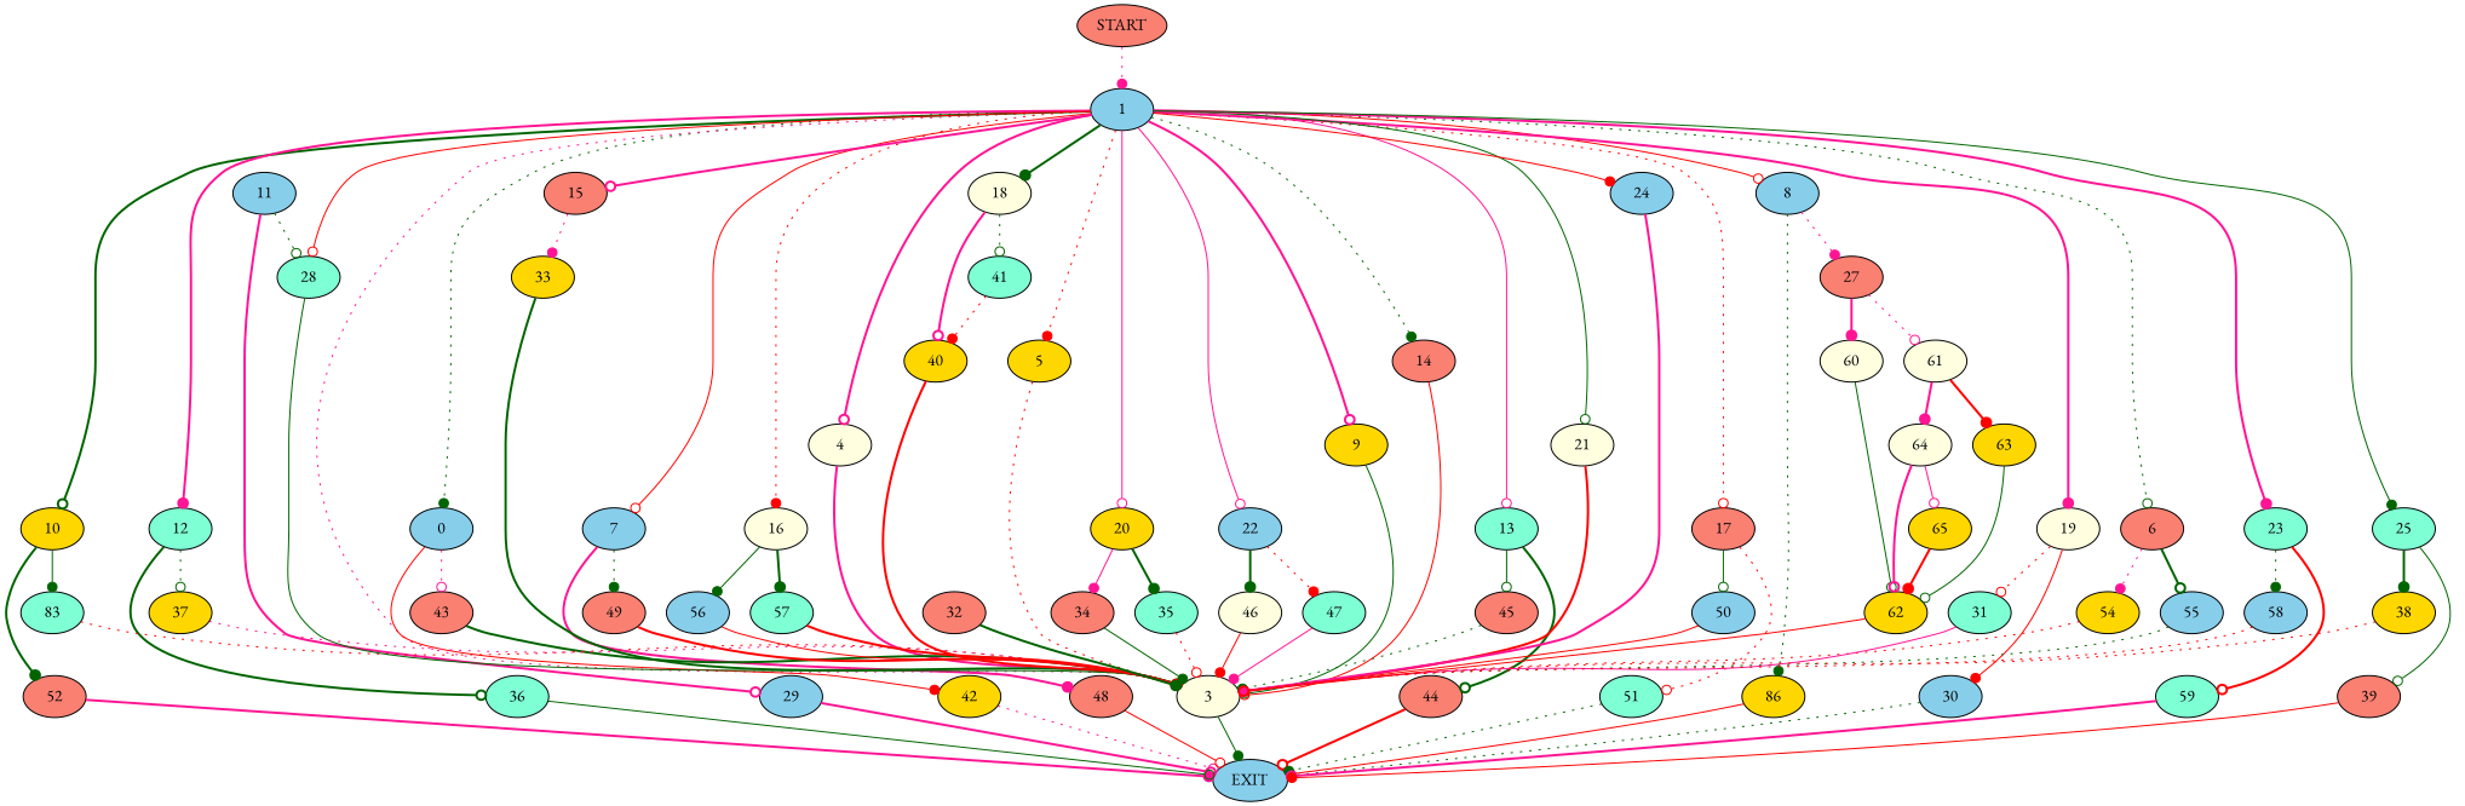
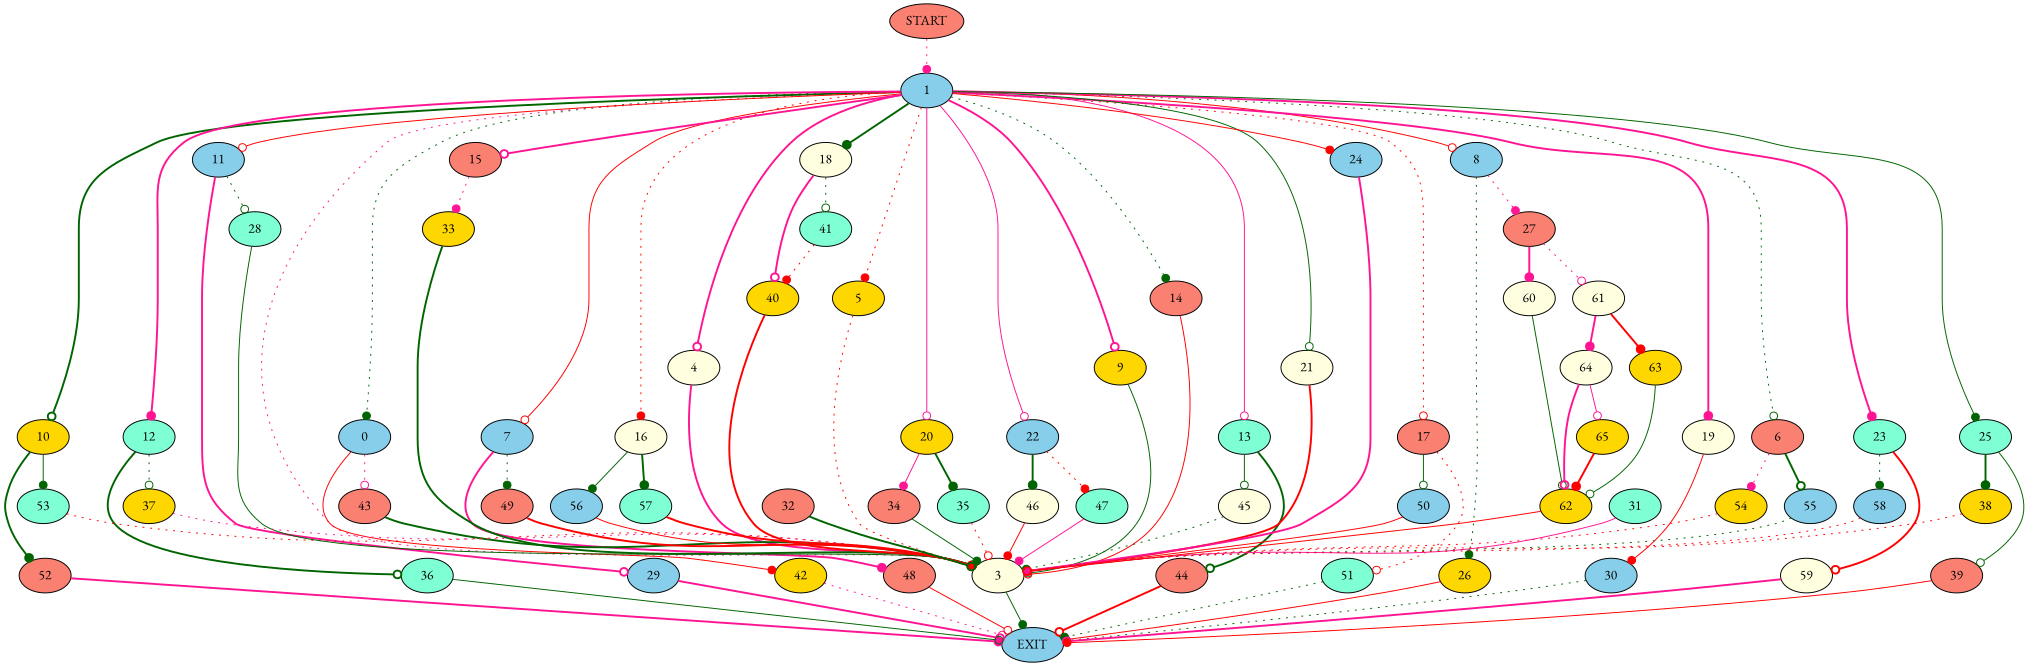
  digraph {
    fontname="EB Garamond"
    node [fillcolor=salmon fontname="EB Garamond" style=filled]
    edge [arrowhead=odot color=darkgreen fontname="EB Garamond" style=bold]
    n1 [label=START]
    1 [fillcolor=skyblue]
    n3 [fillcolor=skyblue label=0]
    3 [fillcolor=lightyellow]
    4 [fillcolor=lightyellow]
    5 [fillcolor=gold]
    6
    7 [fillcolor=skyblue]
    8 [fillcolor=skyblue]
    9 [fillcolor=gold]
    10 [fillcolor=gold]
    11 [fillcolor=skyblue]
    12 [fillcolor=aquamarine]
    13 [fillcolor=aquamarine]
    14
    15
    16 [fillcolor=lightyellow]
    17
    18 [fillcolor=lightyellow]
    19 [fillcolor=lightyellow]
    20 [fillcolor=gold]
    21 [fillcolor=lightyellow]
    22 [fillcolor=skyblue]
    23 [fillcolor=aquamarine]
    24 [fillcolor=skyblue]
    25 [fillcolor=aquamarine]
    n27 [fillcolor=skyblue label=EXIT]
    42 [fillcolor=gold]
    43
    54 [fillcolor=gold]
    55 [fillcolor=skyblue]
    48
    49
-   26 [fillcolor=gold label=86]
+   26 [fillcolor=gold]
    27
    52
-   53 [fillcolor=aquamarine label=83]
+   53 [fillcolor=aquamarine]
    28 [fillcolor=aquamarine]
    29 [fillcolor=skyblue]
    36 [fillcolor=aquamarine]
    37 [fillcolor=gold]
    44
-   45
+   45 [fillcolor=lightyellow]
    33 [fillcolor=gold]
    56 [fillcolor=skyblue]
    57 [fillcolor=aquamarine]
    50 [fillcolor=skyblue]
    51 [fillcolor=aquamarine]
    40 [fillcolor=gold]
    41 [fillcolor=aquamarine]
    30 [fillcolor=skyblue]
    31 [fillcolor=aquamarine]
    34
    35 [fillcolor=aquamarine]
    46 [fillcolor=lightyellow]
    47 [fillcolor=aquamarine]
    58 [fillcolor=skyblue]
-   59 [fillcolor=aquamarine]
+   59 [fillcolor=lightyellow]
    38 [fillcolor=gold]
    39
    60 [fillcolor=lightyellow]
    61 [fillcolor=lightyellow]
    32
    62 [fillcolor=gold]
    63 [fillcolor=gold]
    64 [fillcolor=lightyellow]
    65 [fillcolor=gold]
    n1 -> 1 [arrowhead=dot color=deeppink style=dotted]
    1 -> n3 [arrowhead=dot style=dotted]
    1 -> 3 [color=deeppink style=dotted]
    1 -> 4 [color=deeppink]
    1 -> 5 [arrowhead=dot color=red style=dotted]
    1 -> 6 [style=dotted]
    1 -> 7 [color=red style=solid]
    1 -> 8 [color=red style=solid]
    1 -> 9 [color=deeppink]
    1 -> 10
-   1 -> 28 [color=red style=solid]
+   1 -> 11 [color=red style=solid]
    1 -> 12 [arrowhead=dot color=deeppink]
    1 -> 13 [color=deeppink style=solid]
    1 -> 14 [arrowhead=dot style=dotted]
    1 -> 15 [color=deeppink]
    1 -> 16 [arrowhead=dot color=red style=dotted]
    1 -> 17 [color=red style=dotted]
    1 -> 18 [arrowhead=dot]
    1 -> 19 [arrowhead=dot color=deeppink]
    1 -> 20 [color=deeppink style=solid]
    1 -> 21 [style=solid]
    1 -> 22 [color=deeppink style=solid]
    1 -> 23 [arrowhead=dot color=deeppink]
    1 -> 24 [arrowhead=dot color=red style=solid]
    1 -> 25 [arrowhead=dot style=solid]
    n3 -> 42 [arrowhead=dot color=red style=solid]
    n3 -> 43 [color=deeppink style=dotted]
    3 -> n27 [arrowhead=dot style=solid]
    4 -> 3 [arrowhead=dot color=deeppink]
    5 -> 3 [color=red style=dotted]
    6 -> 54 [arrowhead=dot color=deeppink style=dotted]
    6 -> 55
    7 -> 48 [arrowhead=dot color=deeppink]
    7 -> 49 [arrowhead=dot style=dotted]
    8 -> 26 [arrowhead=dot style=dotted]
    8 -> 27 [arrowhead=dot color=deeppink style=dotted]
    9 -> 3 [style=solid]
    10 -> 52 [arrowhead=dot]
    10 -> 53 [arrowhead=dot style=solid]
    11 -> 28 [style=dotted]
    11 -> 29 [color=deeppink]
    12 -> 36
    12 -> 37 [style=dotted]
    13 -> 44
    13 -> 45 [style=solid]
    14 -> 3 [color=red style=solid]
    15 -> 33 [arrowhead=dot color=deeppink style=dotted]
    16 -> 56 [arrowhead=dot style=solid]
    16 -> 57 [arrowhead=dot]
    17 -> 50 [style=solid]
    17 -> 51 [color=red style=dotted]
    18 -> 40 [color=deeppink]
    18 -> 41 [style=dotted]
    19 -> 30 [arrowhead=dot color=red style=solid]
-   19 -> 31 [color=red style=dotted]
    20 -> 34 [arrowhead=dot color=deeppink style=solid]
    20 -> 35 [arrowhead=dot]
    21 -> 3 [color=red]
    22 -> 46 [arrowhead=dot]
    22 -> 47 [arrowhead=dot color=red style=dotted]
    23 -> 58 [arrowhead=dot style=dotted]
    23 -> 59 [color=red]
    24 -> 3 [color=deeppink]
    25 -> 38 [arrowhead=dot]
    25 -> 39 [style=solid]
    42 -> n27 [color=deeppink style=dotted]
    43 -> 3 [arrowhead=dot]
    54 -> 3 [arrowhead=dot color=red style=dotted]
    55 -> 3 [arrowhead=dot style=dotted]
    48 -> n27 [color=red style=solid]
    49 -> 3 [color=red]
    26 -> n27 [arrowhead=dot color=red style=solid]
    27 -> 60 [arrowhead=dot color=deeppink]
    27 -> 61 [color=deeppink style=dotted]
    52 -> n27 [arrowhead=dot color=deeppink]
    53 -> 3 [color=red style=dotted]
    28 -> 3 [style=solid]
    29 -> n27 [color=deeppink]
    36 -> n27 [style=solid]
    37 -> 3 [color=deeppink style=dotted]
    44 -> n27 [color=red]
    45 -> 3 [arrowhead=dot style=dotted]
    33 -> 3
    56 -> 3 [color=red style=solid]
    57 -> 3 [color=red]
    50 -> 3 [color=red style=solid]
    51 -> n27 [arrowhead=dot style=dotted]
    40 -> 3 [arrowhead=dot color=red]
    41 -> 40 [arrowhead=dot color=red style=dotted]
    30 -> n27 [style=dotted]
    31 -> 3 [arrowhead=dot color=deeppink style=solid]
    34 -> 3 [arrowhead=dot style=solid]
    35 -> 3 [color=red style=dotted]
    46 -> 3 [arrowhead=dot color=red style=solid]
    47 -> 3 [arrowhead=dot color=deeppink style=solid]
    58 -> 3 [color=red style=dotted]
    59 -> n27 [color=deeppink]
    38 -> 3 [color=red style=dotted]
    39 -> n27 [arrowhead=dot color=red style=solid]
    60 -> 62 [style=solid]
    61 -> 63 [arrowhead=dot color=red]
    61 -> 64 [arrowhead=dot color=deeppink]
-   32 -> 3 [arrowhead=dot]
+   32 -> 3
    62 -> 3 [color=red style=solid]
    63 -> 62 [style=solid]
    64 -> 62 [color=deeppink]
    64 -> 65 [color=deeppink style=solid]
    65 -> 62 [arrowhead=dot color=red]
  }
